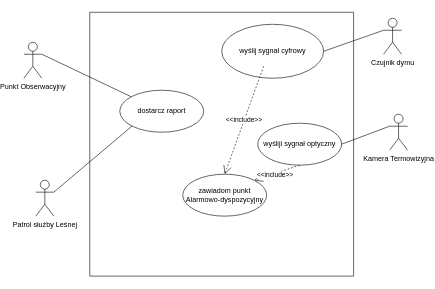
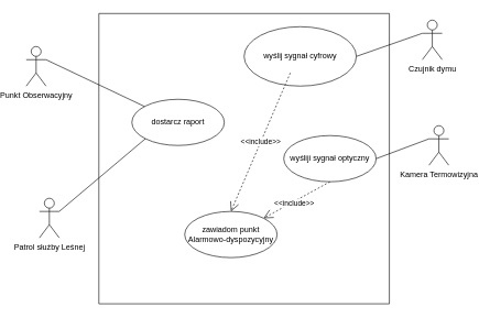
  <mxCell id="0" />
  <mxCell id="1" parent="0" />
  <mxCell id="2" value="Czujnik dymu" style="shape=umlActor;verticalLabelPosition=bottom;verticalAlign=top;html=1;" vertex="1" parent="1"><mxGeometry x="620" y="30" width="30" height="60" as="geometry" /></mxCell>
  <mxCell id="3" value="Kamera Termowizyjna&lt;br&gt;" style="shape=umlActor;verticalLabelPosition=bottom;verticalAlign=top;html=1;" vertex="1" parent="1"><mxGeometry x="630" y="190" width="30" height="60" as="geometry" /></mxCell>
  <mxCell id="4" value="Punkt Obserwacyjny&lt;br&gt;" style="shape=umlActor;verticalLabelPosition=bottom;verticalAlign=top;html=1;" vertex="1" parent="1"><mxGeometry x="20" y="70" width="30" height="60" as="geometry" /></mxCell>
  <mxCell id="5" value="Patrol służby Leśnej" style="shape=umlActor;verticalLabelPosition=bottom;verticalAlign=top;html=1;" vertex="1" parent="1"><mxGeometry x="40" y="300" width="30" height="60" as="geometry" /></mxCell>
  <mxCell id="6" value="" style="swimlane;startSize=0;" vertex="1" parent="1"><mxGeometry x="130" y="20" width="440" height="440" as="geometry" /></mxCell>
  <mxCell id="7" value="dostarcz raport" style="ellipse;whiteSpace=wrap;html=1;" vertex="1" parent="6"><mxGeometry x="50" y="130" width="140" height="70" as="geometry" /></mxCell>
- <mxCell id="8" value="zawiadom punkt Alarmowo-dyspozycyjny" style="ellipse;whiteSpace=wrap;html=1;" vertex="1" parent="6"><mxGeometry x="155" y="270" width="140" height="70" as="geometry" /></mxCell>
+ <mxCell id="8" value="zawiadom punkt Alarmowo-dyspozycyjny" style="ellipse;whiteSpace=wrap;html=1;" vertex="1" parent="6"><mxGeometry x="130" y="300" width="140" height="70" as="geometry" /></mxCell>
  <mxCell id="9" value="wyślij sygnał cyfrowy" style="ellipse;whiteSpace=wrap;html=1;" vertex="1" parent="6"><mxGeometry x="220" y="20" width="170" height="90" as="geometry" /></mxCell>
  <mxCell id="10" value="wyśliji sygnał optyczny" style="ellipse;whiteSpace=wrap;html=1;" vertex="1" parent="6"><mxGeometry x="280" y="185" width="140" height="70" as="geometry" /></mxCell>
  <mxCell id="11" value="&amp;lt;&amp;lt;include&amp;gt;&amp;gt;" style="endArrow=open;endSize=12;dashed=1;html=1;exitX=0.5;exitY=1;exitDx=0;exitDy=0;entryX=1;entryY=0;entryDx=0;entryDy=0;" edge="1" parent="6" source="10" target="8"><mxGeometry x="0.104" y="3" width="160" relative="1" as="geometry"><mxPoint x="320" y="259.75" as="sourcePoint" /><mxPoint x="350.503" y="370.001" as="targetPoint" /><mxPoint as="offset" /></mxGeometry></mxCell>
  <mxCell id="12" value="&amp;lt;&amp;lt;include&amp;gt;&amp;gt;" style="endArrow=open;endSize=12;dashed=1;html=1;exitX=0.5;exitY=1;exitDx=0;exitDy=0;entryX=0.5;entryY=0;entryDx=0;entryDy=0;" edge="1" parent="6" target="8"><mxGeometry width="160" relative="1" as="geometry"><mxPoint x="290" y="90" as="sourcePoint" /><mxPoint x="320.503" y="200.251" as="targetPoint" /></mxGeometry></mxCell>
  <mxCell id="13" value="" style="endArrow=none;html=1;exitX=1;exitY=0.333;exitDx=0;exitDy=0;exitPerimeter=0;entryX=0;entryY=1;entryDx=0;entryDy=0;" edge="1" parent="1" source="5" target="7"><mxGeometry width="50" height="50" relative="1" as="geometry"><mxPoint x="130" y="180" as="sourcePoint" /><mxPoint x="180" y="130" as="targetPoint" /></mxGeometry></mxCell>
  <mxCell id="14" value="" style="endArrow=none;html=1;exitX=0;exitY=0.333;exitDx=0;exitDy=0;exitPerimeter=0;entryX=1;entryY=0.5;entryDx=0;entryDy=0;" edge="1" parent="1" source="3" target="10"><mxGeometry width="50" height="50" relative="1" as="geometry"><mxPoint x="530" y="240" as="sourcePoint" /><mxPoint x="580" y="190" as="targetPoint" /></mxGeometry></mxCell>
  <mxCell id="15" value="" style="endArrow=none;html=1;exitX=1;exitY=0.5;exitDx=0;exitDy=0;entryX=0;entryY=0.333;entryDx=0;entryDy=0;entryPerimeter=0;" edge="1" parent="1" source="9" target="2"><mxGeometry width="50" height="50" relative="1" as="geometry"><mxPoint x="520" y="100" as="sourcePoint" /><mxPoint x="570" y="50" as="targetPoint" /></mxGeometry></mxCell>
  <mxCell id="16" value="" style="endArrow=none;html=1;exitX=1;exitY=0.333;exitDx=0;exitDy=0;exitPerimeter=0;" edge="1" parent="1" source="4" target="7"><mxGeometry width="50" height="50" relative="1" as="geometry"><mxPoint x="50" y="100" as="sourcePoint" /><mxPoint x="100" y="50" as="targetPoint" /></mxGeometry></mxCell>
